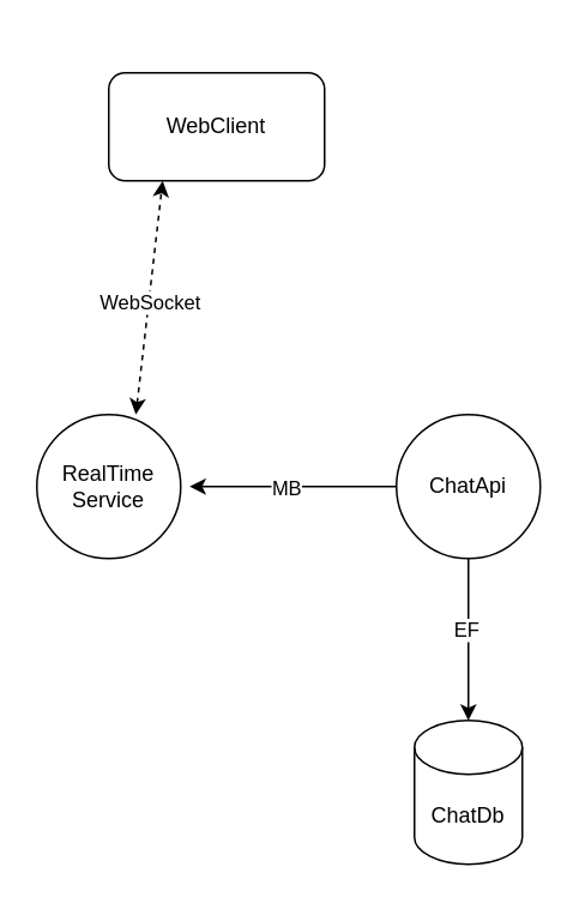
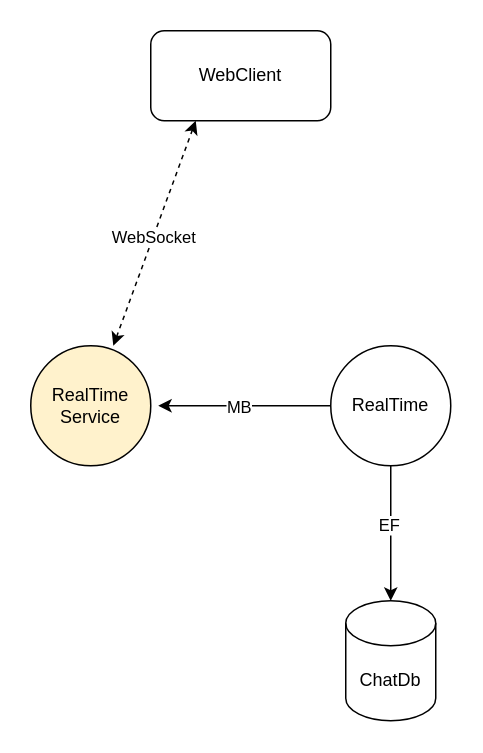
  <mxCell id="0" />
  <mxCell id="1" parent="0" />
  <mxCell id="2" value="ChatDb" style="shape=cylinder3;whiteSpace=wrap;html=1;boundedLbl=1;backgroundOutline=1;size=15;" vertex="1" parent="1"><mxGeometry x="230" y="400" width="60" height="80" as="geometry" /></mxCell>
- <mxCell id="3" value="ChatApi" style="ellipse;whiteSpace=wrap;html=1;aspect=fixed;" vertex="1" parent="1"><mxGeometry x="220" y="230" width="80" height="80" as="geometry" /></mxCell>
- <mxCell id="4" value="RealTime Service" style="ellipse;whiteSpace=wrap;html=1;aspect=fixed;" vertex="1" parent="1"><mxGeometry x="20" y="230" width="80" height="80" as="geometry" /></mxCell>
- <mxCell id="5" value="WebClient" style="rounded=1;whiteSpace=wrap;html=1;" vertex="1" parent="1"><mxGeometry x="60" y="40" width="120" height="60" as="geometry" /></mxCell>
+ <mxCell id="3" value="RealTime" style="ellipse;whiteSpace=wrap;html=1;aspect=fixed;" vertex="1" parent="1"><mxGeometry x="220" y="230" width="80" height="80" as="geometry" /></mxCell>
+ <mxCell id="4" value="RealTime Service" style="ellipse;whiteSpace=wrap;html=1;aspect=fixed;fillColor=#fff2cc;" vertex="1" parent="1"><mxGeometry x="20" y="230" width="80" height="80" as="geometry" /></mxCell>
+ <mxCell id="5" value="WebClient" style="rounded=1;whiteSpace=wrap;html=1;" vertex="1" parent="1"><mxGeometry x="100" y="20" width="120" height="60" as="geometry" /></mxCell>
  <mxCell id="6" value="" style="endArrow=classic;startArrow=classic;html=1;rounded=0;entryX=0.25;entryY=1;entryDx=0;entryDy=0;exitX=0.688;exitY=0;exitDx=0;exitDy=0;exitPerimeter=0;dashed=1;" edge="1" parent="1" source="4" target="5"><mxGeometry width="50" height="50" relative="1" as="geometry"><mxPoint x="175" y="250" as="sourcePoint" /><mxPoint x="225" y="200" as="targetPoint" /></mxGeometry></mxCell>
  <mxCell id="7" value="WebSocket" style="edgeLabel;html=1;align=center;verticalAlign=middle;resizable=0;points=[];" vertex="1" connectable="0" parent="6"><mxGeometry x="-0.038" relative="1" as="geometry"><mxPoint as="offset" /></mxGeometry></mxCell>
  <mxCell id="8" value="" style="endArrow=classic;html=1;rounded=0;exitX=0;exitY=0.5;exitDx=0;exitDy=0;" edge="1" parent="1" source="3"><mxGeometry width="50" height="50" relative="1" as="geometry"><mxPoint x="185" y="240" as="sourcePoint" /><mxPoint x="105" y="270" as="targetPoint" /></mxGeometry></mxCell>
  <mxCell id="9" value="MB" style="edgeLabel;html=1;align=center;verticalAlign=middle;resizable=0;points=[];" vertex="1" connectable="0" parent="8"><mxGeometry x="0.083" relative="1" as="geometry"><mxPoint as="offset" /></mxGeometry></mxCell>
  <mxCell id="10" value="" style="endArrow=classic;html=1;rounded=0;exitX=0.5;exitY=1;exitDx=0;exitDy=0;" edge="1" parent="1" source="3" target="2"><mxGeometry width="50" height="50" relative="1" as="geometry"><mxPoint x="185" y="240" as="sourcePoint" /><mxPoint x="235" y="190" as="targetPoint" /></mxGeometry></mxCell>
  <mxCell id="11" value="EF" style="edgeLabel;html=1;align=center;verticalAlign=middle;resizable=0;points=[];" vertex="1" connectable="0" parent="10"><mxGeometry x="-0.128" y="-2" relative="1" as="geometry"><mxPoint as="offset" /></mxGeometry></mxCell>
